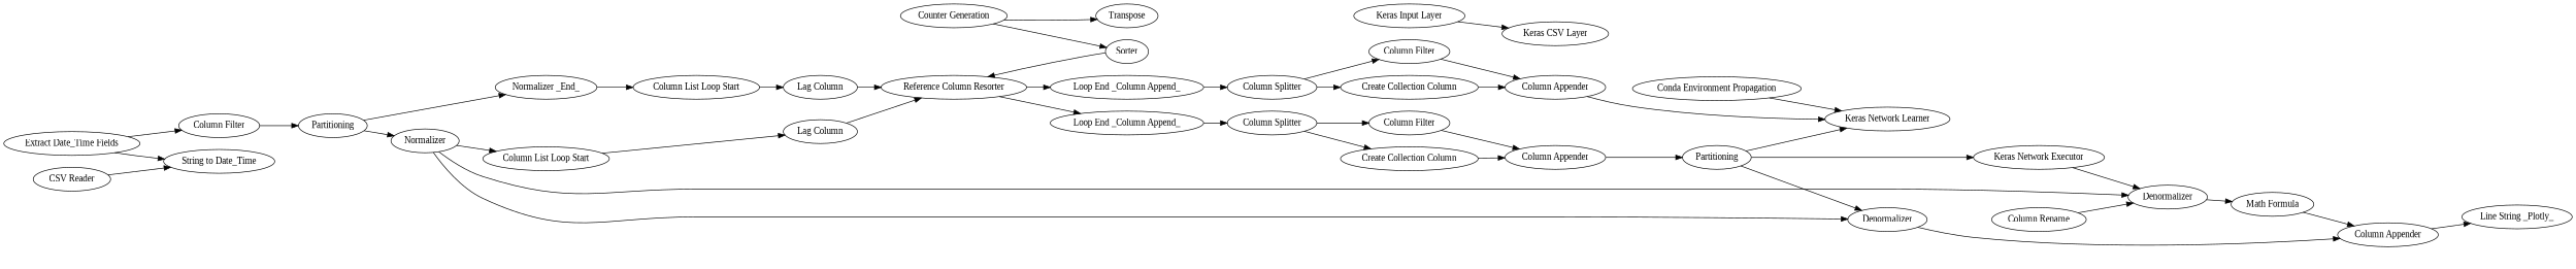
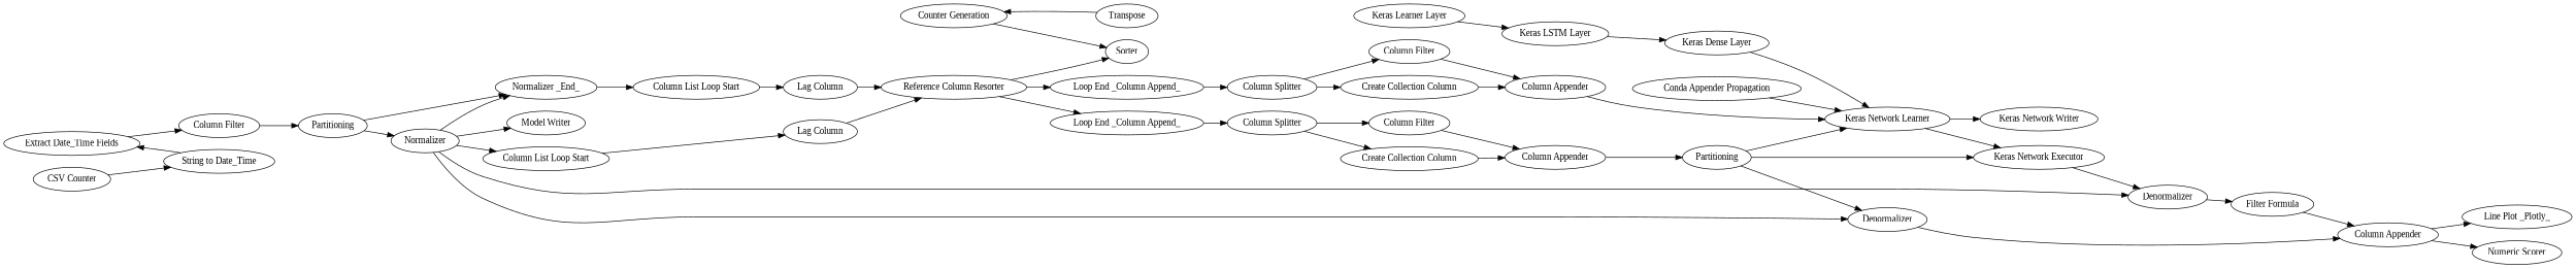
  digraph {
    fontname="Liberation Serif"
    rankdir=LR
    node [fontname="Liberation Serif"]
    edge [fontname="Liberation Serif"]
    n1 [label=Partitioning]
    n2 [label=Normalizer]
    n3 [label="Normalizer _End_"]
+   n4 [label="Model Writer"]
    n5 [label=Denormalizer]
    n6 [label=Denormalizer]
    n7 [label="Column List Loop Start"]
    n8 [label="Column List Loop Start"]
-   n9 [label="Math Formula"]
+   n9 [label="Filter Formula"]
    n10 [label="Column Appender"]
    n11 [label="Lag Column"]
-   n12 [label="Line String _Plotly_"]
+   n12 [label="Line Plot _Plotly_"]
+   n13 [label="Numeric Scorer"]
    n14 [label="Keras Network Learner"]
+   n15 [label="Keras Network Writer"]
    n16 [label="Keras Network Executor"]
    n17 [label="Lag Column"]
+   n18 [label="Keras Dense Layer"]
    n19 [label=Transpose]
    n20 [label="Counter Generation"]
    n21 [label=Sorter]
    n22 [label="Reference Column Resorter"]
    n23 [label="Create Collection Column"]
    n24 [label="Column Appender"]
    n25 [label=Partitioning]
    n26 [label="Loop End _Column Append_"]
    n27 [label="Loop End _Column Append_"]
    n28 [label="Column Splitter"]
    n29 [label="Column Splitter"]
    n30 [label="Create Collection Column"]
    n31 [label="Column Filter"]
-   n32 [label="Column Rename"]
    n33 [label="Column Filter"]
    n34 [label="Column Appender"]
-   n35 [label="Conda Environment Propagation"]
-   n36 [label="Keras CSV Layer"]
+   n35 [label="Conda Appender Propagation"]
+   n36 [label="Keras LSTM Layer"]
    n37 [label="Extract Date_Time Fields"]
    n38 [label="Column Filter"]
-   n39 [label="CSV Reader"]
+   n39 [label="CSV Counter"]
    n40 [label="String to Date_Time"]
-   n41 [label="Keras Input Layer"]
+   n41 [label="Keras Learner Layer"]
    n1 -> n2
    n1 -> n3
+   n2 -> n3
+   n2 -> n4
    n2 -> n5
    n2 -> n6
    n2 -> n7
    n3 -> n8
    n5 -> n9
    n6 -> n10
    n7 -> n11
    n8 -> n17
    n9 -> n10
    n10 -> n12
+   n10 -> n13
    n11 -> n22
+   n14 -> n15
+   n14 -> n16
    n16 -> n5
    n17 -> n22
-   n20 -> n19
+   n18 -> n14
+   n19 -> n20
    n20 -> n21
-   n21 -> n22
+   n22 -> n21
    n22 -> n26
    n22 -> n27
    n23 -> n24
    n24 -> n25
    n25 -> n6
    n25 -> n14
    n25 -> n16
    n26 -> n28
    n27 -> n29
    n28 -> n30
    n28 -> n31
    n29 -> n23
    n29 -> n33
    n30 -> n34
    n31 -> n34
-   n32 -> n5
    n33 -> n24
    n34 -> n14
    n35 -> n14
+   n36 -> n18
    n37 -> n38
    n38 -> n1
    n39 -> n40
-   n37 -> n40
+   n40 -> n37
    n41 -> n36
  }
